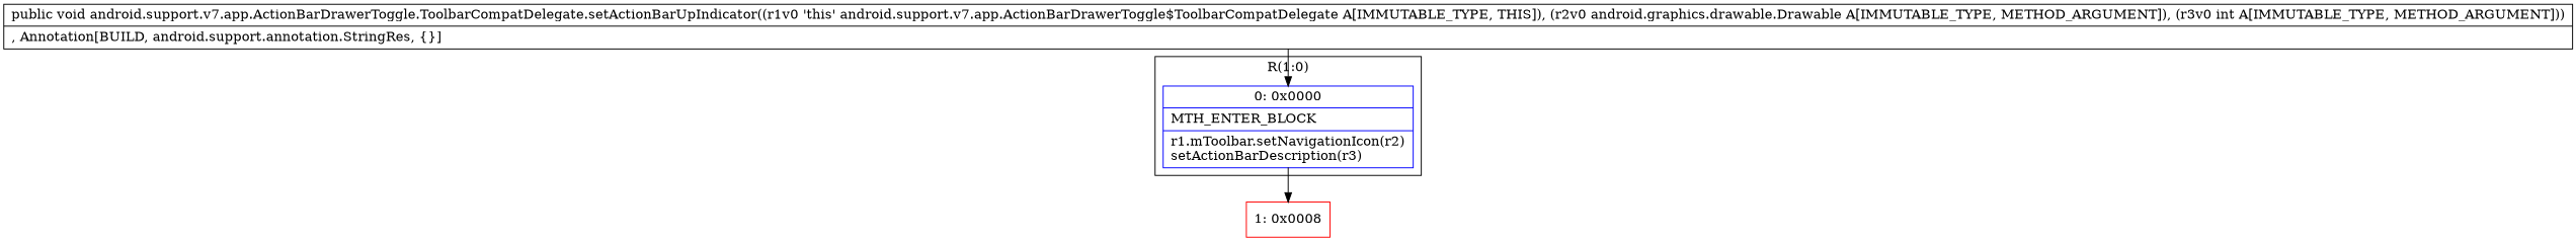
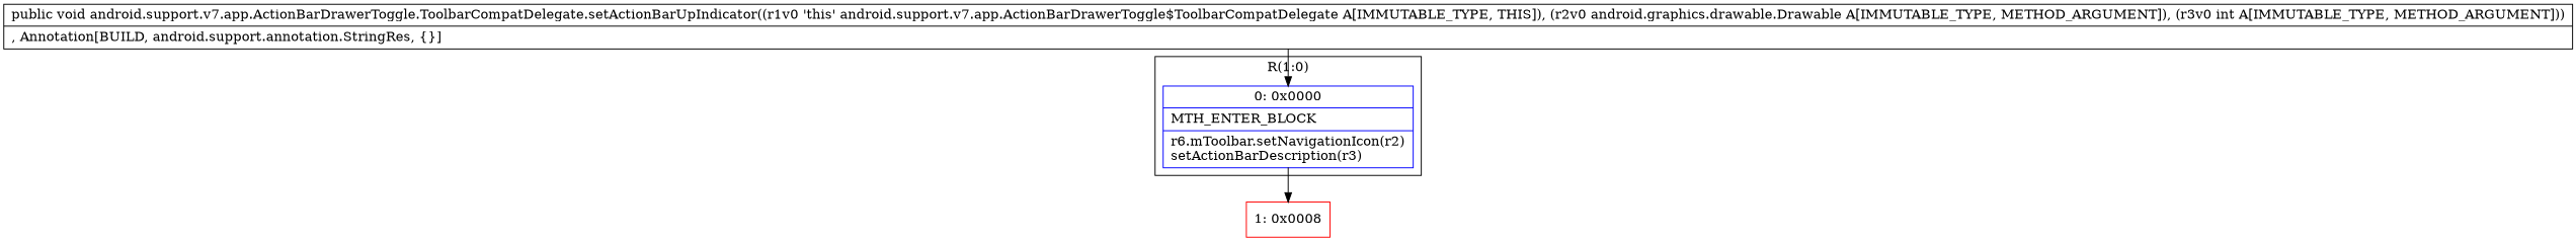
  digraph {
    node [shape=record]
-   n1 [color=blue label="{0\:\ 0x0000|MTH_ENTER_BLOCK\l|r1.mToolbar.setNavigationIcon(r2)\lsetActionBarDescription(r3)\l}"]
+   n1 [color=blue label="{0\:\ 0x0000|MTH_ENTER_BLOCK\l|r6.mToolbar.setNavigationIcon(r2)\lsetActionBarDescription(r3)\l}"]
    n2 [color=red label="{1\:\ 0x0008}"]
    n3 [label="{public void android.support.v7.app.ActionBarDrawerToggle.ToolbarCompatDelegate.setActionBarUpIndicator((r1v0 'this' android.support.v7.app.ActionBarDrawerToggle$ToolbarCompatDelegate A[IMMUTABLE_TYPE, THIS]), (r2v0 android.graphics.drawable.Drawable A[IMMUTABLE_TYPE, METHOD_ARGUMENT]), (r3v0 int A[IMMUTABLE_TYPE, METHOD_ARGUMENT]))  | , Annotation[BUILD, android.support.annotation.StringRes, \{\}]\l}"]
    subgraph cluster_1 {
      label="R(1:0)"
      n1
    }
    n1 -> n2
    n3 -> n1
  }
